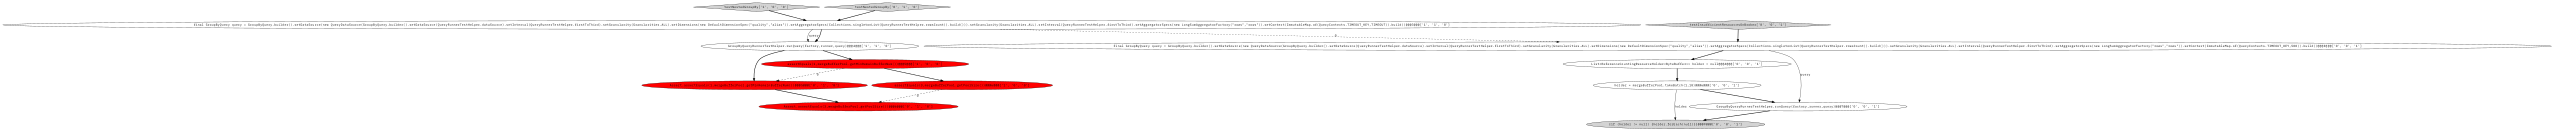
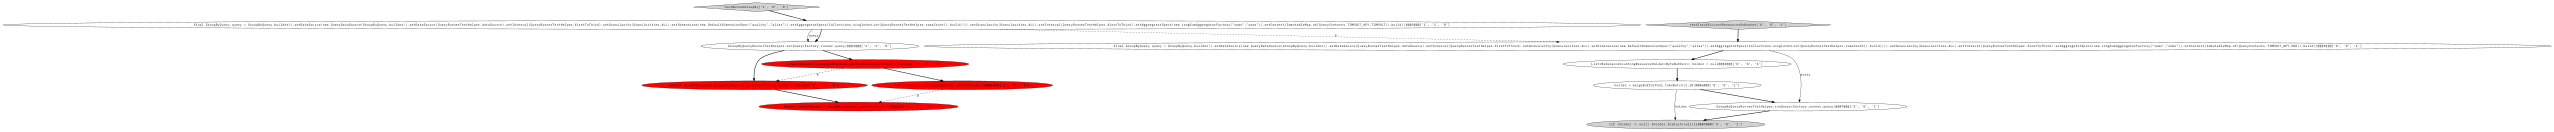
  digraph {
    fontname="IBM Plex Mono"
    node [fillcolor=white shape=ellipse style=filled fontname="IBM Plex Mono"]
    edge [style=bold fontname="IBM Plex Mono"]
    n1 [fillcolor=lightgray label="{if (holder != null) {holder.forEach(null)}}@@@9@@@['0', '0', '1']"]
    n2 [label="GroupByQueryRunnerTestHelper.runQuery(factory,runner,query)@@@4@@@['1', '1', '0']"]
    n3 [fillcolor=red label="Assert.assertEquals(1,mergeBufferPool.getMinRemainBufferNum())@@@5@@@['0', '1', '0']"]
    n4 [fillcolor=red label="assertEquals(1,mergeBufferPool.getMinRemainBufferNum())@@@5@@@['1', '0', '0']"]
    n5 [fillcolor=red label="Assert.assertEquals(3,mergeBufferPool.getPoolSize())@@@6@@@['0', '1', '0']"]
    n6 [fillcolor=lightgray label="testNestedGroupBy['1', '0', '0']" shape=diamond]
    n7 [label="final GroupByQuery query = GroupByQuery.builder().setDataSource(new QueryDataSource(GroupByQuery.builder().setDataSource(QueryRunnerTestHelper.dataSource).setInterval(QueryRunnerTestHelper.firstToThird).setGranularity(Granularities.ALL).setDimensions(new DefaultDimensionSpec(\"quality\",\"alias\")).setAggregatorSpecs(Collections.singletonList(QueryRunnerTestHelper.rowsCount)).build())).setGranularity(Granularities.ALL).setInterval(QueryRunnerTestHelper.firstToThird).setAggregatorSpecs(new LongSumAggregatorFactory(\"rows\",\"rows\")).setContext(ImmutableMap.of(QueryContexts.TIMEOUT_KEY,TIMEOUT)).build()@@@3@@@['1', '1', '0']"]
    n8 [label="List<ReferenceCountingResourceHolder<ByteBuffer>> holder = null@@@4@@@['0', '0', '1']"]
    n9 [label="holder = mergeBufferPool.takeBatch(1,10)@@@6@@@['0', '0', '1']"]
    n10 [label="final GroupByQuery query = GroupByQuery.builder().setDataSource(new QueryDataSource(GroupByQuery.builder().setDataSource(QueryRunnerTestHelper.dataSource).setInterval(QueryRunnerTestHelper.firstToThird).setGranularity(Granularities.ALL).setDimensions(new DefaultDimensionSpec(\"quality\",\"alias\")).setAggregatorSpecs(Collections.singletonList(QueryRunnerTestHelper.rowsCount)).build())).setGranularity(Granularities.ALL).setInterval(QueryRunnerTestHelper.firstToThird).setAggregatorSpecs(new LongSumAggregatorFactory(\"rows\",\"rows\")).setContext(ImmutableMap.of(QueryContexts.TIMEOUT_KEY,500)).build()@@@3@@@['0', '0', '1']"]
    n11 [label="GroupByQueryRunnerTestHelper.runQuery(factory,runner,query)@@@7@@@['0', '0', '1']"]
    n12 [fillcolor=red label="assertEquals(3,mergeBufferPool.getPoolSize())@@@6@@@['1', '0', '0']"]
    n13 [fillcolor=lightgray label="testInsufficientResourcesOnBroker['0', '0', '1']" shape=diamond]
-   n14 [fillcolor=lightgray label="testNestedGroupBy['0', '1', '0']" shape=diamond]
    n2 -> n3
    n2 -> n4
    n3 -> n5
    n4 -> n3 [label=0 style=dashed]
    n4 -> n12
    n6 -> n7
    n7 -> n2 [label=query style=solid]
    n7 -> n2
    n7 -> n10 [label=0 style=dashed]
    n8 -> n9
    n9 -> n1 [label=holder style=solid]
    n9 -> n11
    n10 -> n8
    n10 -> n11 [label=query style=solid]
    n11 -> n1
    n12 -> n5 [label=0 style=dashed]
    n13 -> n10
-   n14 -> n7
  }
